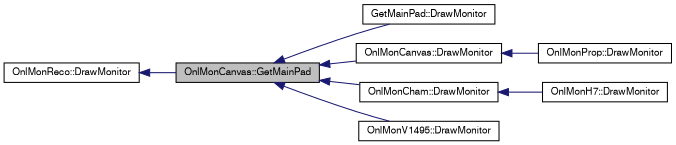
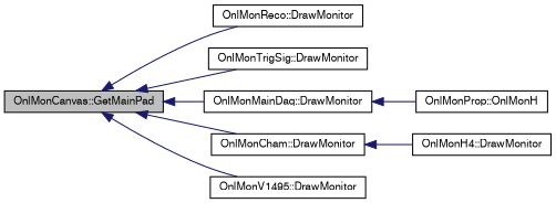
  digraph {
    rankdir=LR
    node [color=black fontname=FreeSans fontsize=10 shape=record]
    edge [color=midnightblue dir=back fontname=FreeSans fontsize=10 labelfontname=FreeSans labelfontsize=10 style=solid]
    n1 [fillcolor=grey75 fontcolor=black height=0.2 label="OnlMonCanvas::GetMainPad" style=filled width=0.4]
    n2 [height=0.2 label="OnlMonReco::DrawMonitor" width=0.4]
-   n3 [height=0.2 label="GetMainPad::DrawMonitor" width=0.4]
-   n4 [height=0.2 label="OnlMonCanvas::DrawMonitor" width=0.4]
+   n3 [height=0.2 label="OnlMonTrigSig::DrawMonitor" width=0.4]
+   n4 [height=0.2 label="OnlMonMainDaq::DrawMonitor" width=0.4]
    n5 [height=0.2 label="OnlMonCham::DrawMonitor" width=0.4]
    n6 [height=0.2 label="OnlMonV1495::DrawMonitor" width=0.4]
-   n7 [height=0.2 label="OnlMonProp::DrawMonitor" width=0.4]
-   n8 [height=0.2 label="OnlMonH7::DrawMonitor" width=0.4]
-   n2 -> n1
+   n7 [height=0.2 label="OnlMonProp::OnlMonH" width=0.4]
+   n8 [height=0.2 label="OnlMonH4::DrawMonitor" width=0.4]
+   n1 -> n2
    n1 -> n3
    n1 -> n4
    n1 -> n5
    n1 -> n6
    n4 -> n7
    n5 -> n8
  }
